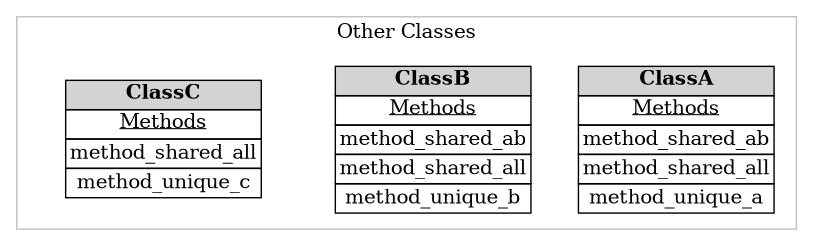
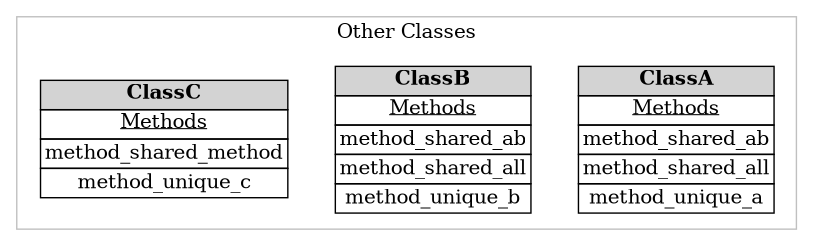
  digraph {
    rankdir=TB
    node [shape=plaintext]
    n1 [label=<<TABLE BORDER='0' CELLBORDER='1' CELLSPACING='0'><TR><TD BGCOLOR='lightgray'><B>ClassA</B></TD></TR><TR><TD><U>Methods</U></TD></TR><TR><TD>method_shared_ab</TD></TR><TR><TD>method_shared_all</TD></TR><TR><TD>method_unique_a</TD></TR></TABLE>>]
    n2 [label=<<TABLE BORDER='0' CELLBORDER='1' CELLSPACING='0'><TR><TD BGCOLOR='lightgray'><B>ClassB</B></TD></TR><TR><TD><U>Methods</U></TD></TR><TR><TD>method_shared_ab</TD></TR><TR><TD>method_shared_all</TD></TR><TR><TD>method_unique_b</TD></TR></TABLE>>]
-   n3 [label=<<TABLE BORDER='0' CELLBORDER='1' CELLSPACING='0'><TR><TD BGCOLOR='lightgray'><B>ClassC</B></TD></TR><TR><TD><U>Methods</U></TD></TR><TR><TD>method_shared_all</TD></TR><TR><TD>method_unique_c</TD></TR></TABLE>>]
+   n3 [label=<<TABLE BORDER='0' CELLBORDER='1' CELLSPACING='0'><TR><TD BGCOLOR='lightgray'><B>ClassC</B></TD></TR><TR><TD><U>Methods</U></TD></TR><TR><TD>method_shared_method</TD></TR><TR><TD>method_unique_c</TD></TR></TABLE>>]
    subgraph sub_1 {
      rank=min
    }
    subgraph cluster_2 {
      color=gray
      label="Other Classes"
      rank=same
      n1
      n2
      n3
    }
    subgraph cluster_3 {
      color=blue
      label="Focus Classes"
      rank=same
    }
  }
